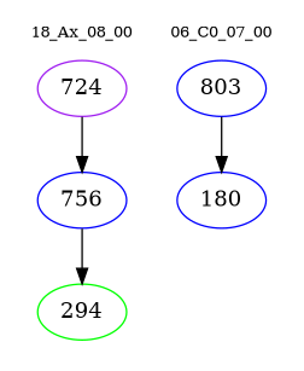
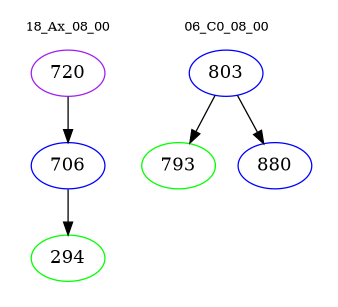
  digraph {
    node [color=blue]
    edge [color=black]
-   n1 [label=756]
+   n1 [label=706]
    n2 [color=green label=294]
-   n3 [color=purple label=724]
+   n3 [color=purple label=720]
    n4 [label=803]
-   n6 [label=180]
+   n5 [color=green label=793]
+   n6 [label=880]
    subgraph cluster_1 {
      color=white
      fontsize=10
      label="18_Ax_08_00"
      n1
      n2
      n3
    }
    subgraph cluster_2 {
      color=white
      fontsize=10
-     label="06_C0_07_00"
+     label="06_C0_08_00"
      n4
+     n5
      n6
    }
    n1 -> n2
    n3 -> n1
+   n4 -> n5
    n4 -> n6
  }
